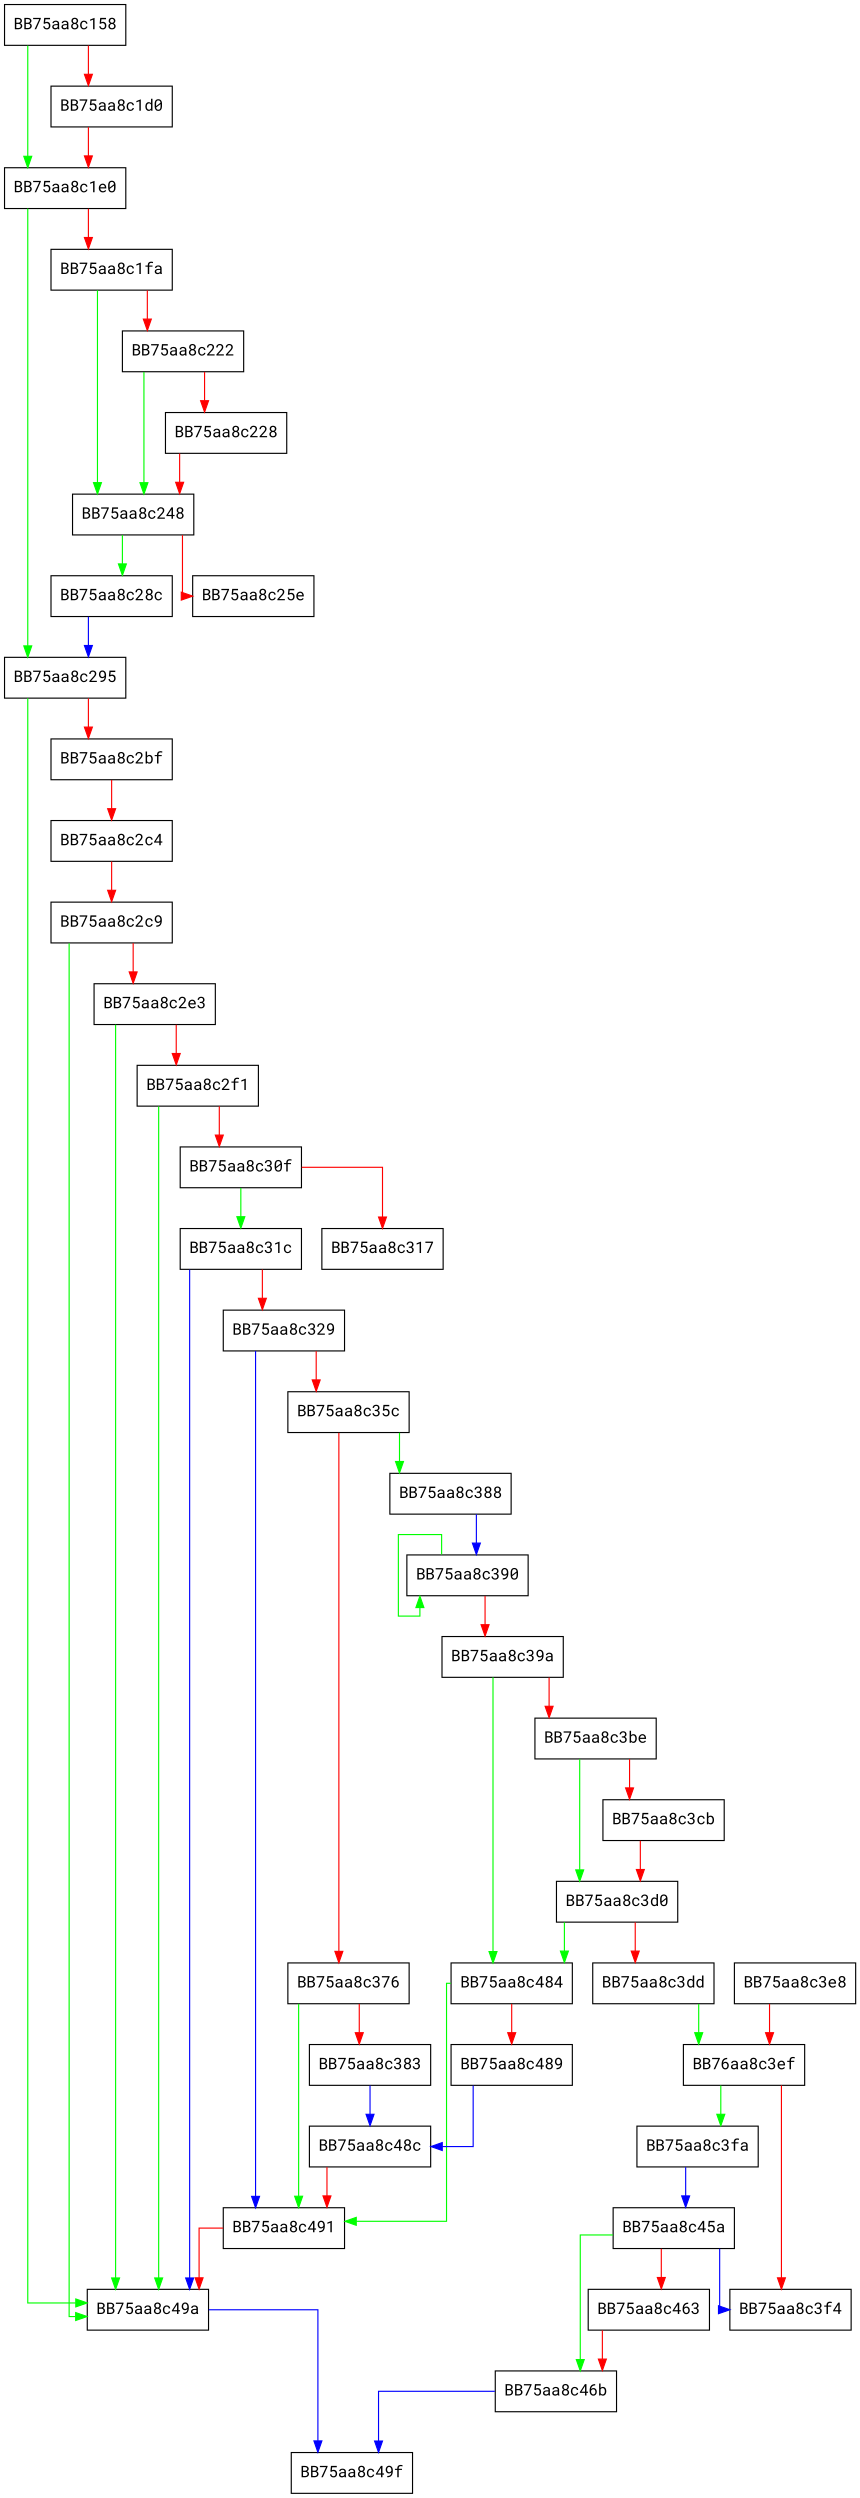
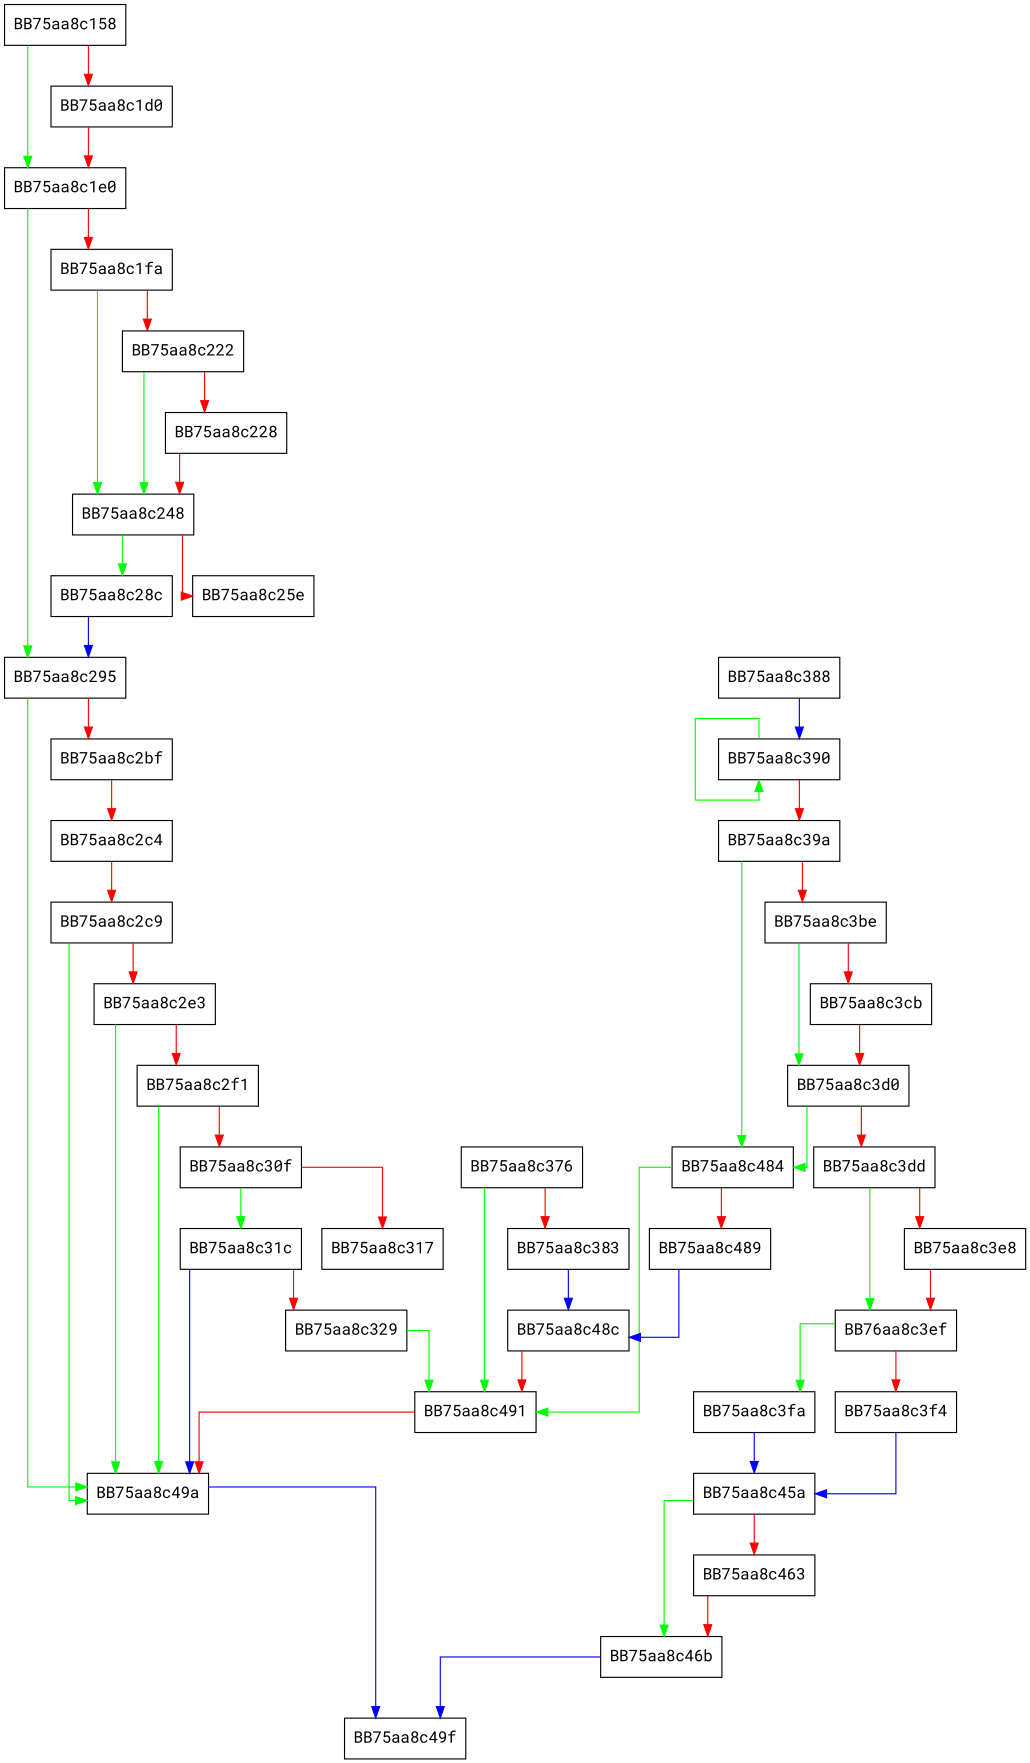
  digraph {
    fontname="Roboto Mono"
    splines=ortho
    node [fontname="Roboto Mono" shape=box]
    edge [color=red fontname="Roboto Mono"]
    BB75aa8c158
    BB75aa8c1e0
    BB75aa8c1d0
    BB75aa8c295
    BB75aa8c1fa
    BB75aa8c49a
    BB75aa8c2bf
    BB75aa8c248
    BB75aa8c222
    BB75aa8c49f
    BB75aa8c2c4
    BB75aa8c28c
    BB75aa8c25e
    BB75aa8c228
    BB75aa8c2c9
    BB75aa8c2e3
    BB75aa8c2f1
    BB75aa8c30f
    BB75aa8c31c
    BB75aa8c317
    BB75aa8c329
    BB75aa8c491
-   BB75aa8c35c
    BB75aa8c388
    BB75aa8c376
    BB75aa8c390
    BB75aa8c383
    BB75aa8c39a
    BB75aa8c48c
    BB75aa8c484
    BB75aa8c3be
    BB75aa8c489
    BB75aa8c3d0
    BB75aa8c3cb
    BB75aa8c3dd
    n36 [label=BB76aa8c3ef]
    BB75aa8c3e8
    BB75aa8c3fa
    BB75aa8c3f4
    BB75aa8c45a
    BB75aa8c46b
    BB75aa8c463
    BB75aa8c158 -> BB75aa8c1e0 [color=green]
    BB75aa8c158 -> BB75aa8c1d0
    BB75aa8c1e0 -> BB75aa8c295 [color=green]
    BB75aa8c1e0 -> BB75aa8c1fa
    BB75aa8c1d0 -> BB75aa8c1e0
    BB75aa8c295 -> BB75aa8c49a [color=green]
    BB75aa8c295 -> BB75aa8c2bf
    BB75aa8c1fa -> BB75aa8c248 [color=green]
    BB75aa8c1fa -> BB75aa8c222
    BB75aa8c49a -> BB75aa8c49f [color=blue]
    BB75aa8c2bf -> BB75aa8c2c4
    BB75aa8c248 -> BB75aa8c28c [color=green]
    BB75aa8c248 -> BB75aa8c25e
    BB75aa8c222 -> BB75aa8c248 [color=green]
    BB75aa8c222 -> BB75aa8c228
    BB75aa8c2c4 -> BB75aa8c2c9
    BB75aa8c28c -> BB75aa8c295 [color=blue]
    BB75aa8c228 -> BB75aa8c248
    BB75aa8c2c9 -> BB75aa8c49a [color=green]
    BB75aa8c2c9 -> BB75aa8c2e3
    BB75aa8c2e3 -> BB75aa8c49a [color=green]
    BB75aa8c2e3 -> BB75aa8c2f1
    BB75aa8c2f1 -> BB75aa8c49a [color=green]
    BB75aa8c2f1 -> BB75aa8c30f
    BB75aa8c30f -> BB75aa8c31c [color=green]
    BB75aa8c30f -> BB75aa8c317
    BB75aa8c31c -> BB75aa8c49a [color=blue]
    BB75aa8c31c -> BB75aa8c329
-   BB75aa8c329 -> BB75aa8c491 [color=blue]
-   BB75aa8c329 -> BB75aa8c35c
+   BB75aa8c329 -> BB75aa8c491 [color=green]
    BB75aa8c491 -> BB75aa8c49a
-   BB75aa8c35c -> BB75aa8c388 [color=green]
-   BB75aa8c35c -> BB75aa8c376
    BB75aa8c388 -> BB75aa8c390 [color=blue]
    BB75aa8c376 -> BB75aa8c491 [color=green]
    BB75aa8c376 -> BB75aa8c383
    BB75aa8c390 -> BB75aa8c390 [color=green]
    BB75aa8c390 -> BB75aa8c39a
    BB75aa8c383 -> BB75aa8c48c [color=blue]
    BB75aa8c39a -> BB75aa8c484 [color=green]
    BB75aa8c39a -> BB75aa8c3be
    BB75aa8c48c -> BB75aa8c491
    BB75aa8c484 -> BB75aa8c491 [color=green]
    BB75aa8c484 -> BB75aa8c489
    BB75aa8c3be -> BB75aa8c3d0 [color=green]
    BB75aa8c3be -> BB75aa8c3cb
    BB75aa8c489 -> BB75aa8c48c [color=blue]
    BB75aa8c3d0 -> BB75aa8c484 [color=green]
    BB75aa8c3d0 -> BB75aa8c3dd
    BB75aa8c3cb -> BB75aa8c3d0
    BB75aa8c3dd -> n36 [color=green]
+   BB75aa8c3dd -> BB75aa8c3e8
    n36 -> BB75aa8c3fa [color=green]
    n36 -> BB75aa8c3f4
    BB75aa8c3e8 -> n36
    BB75aa8c3fa -> BB75aa8c45a [color=blue]
-   BB75aa8c45a -> BB75aa8c3f4 [color=blue]
+   BB75aa8c3f4 -> BB75aa8c45a [color=blue]
    BB75aa8c45a -> BB75aa8c46b [color=green]
    BB75aa8c45a -> BB75aa8c463
    BB75aa8c46b -> BB75aa8c49f [color=blue]
    BB75aa8c463 -> BB75aa8c46b
  }
